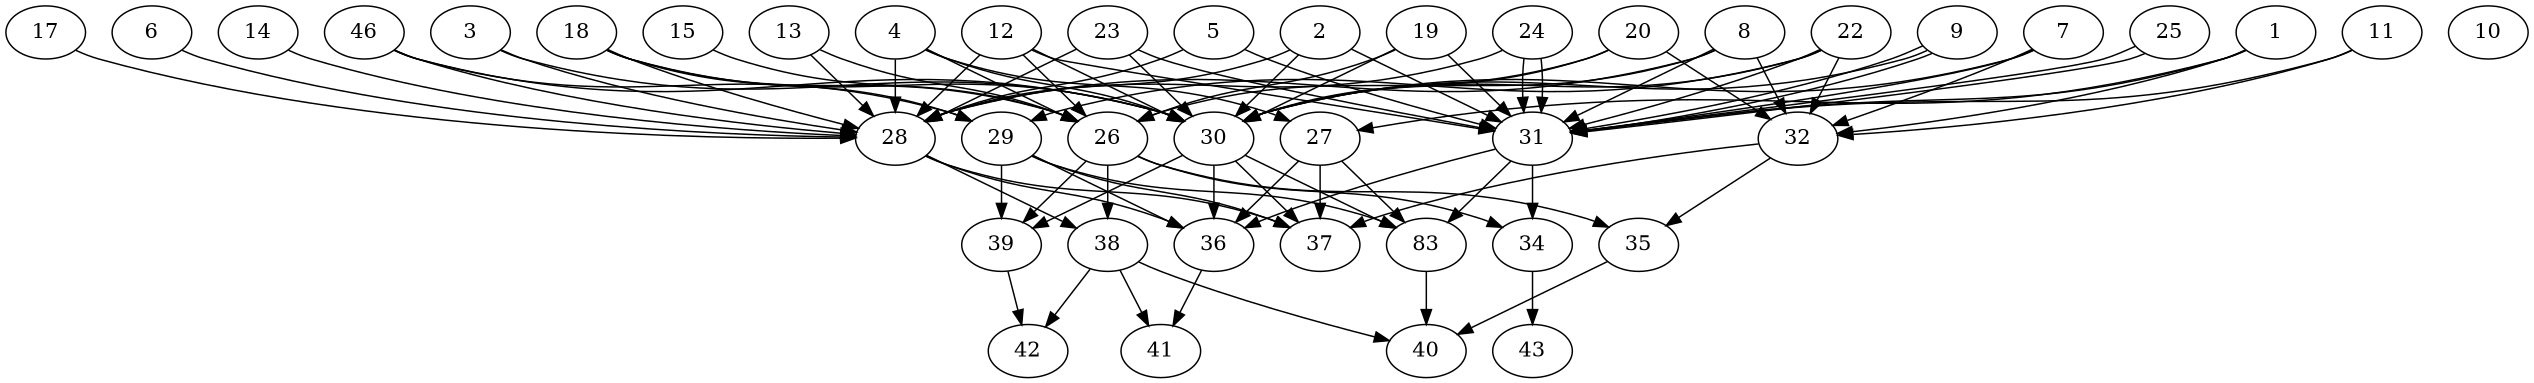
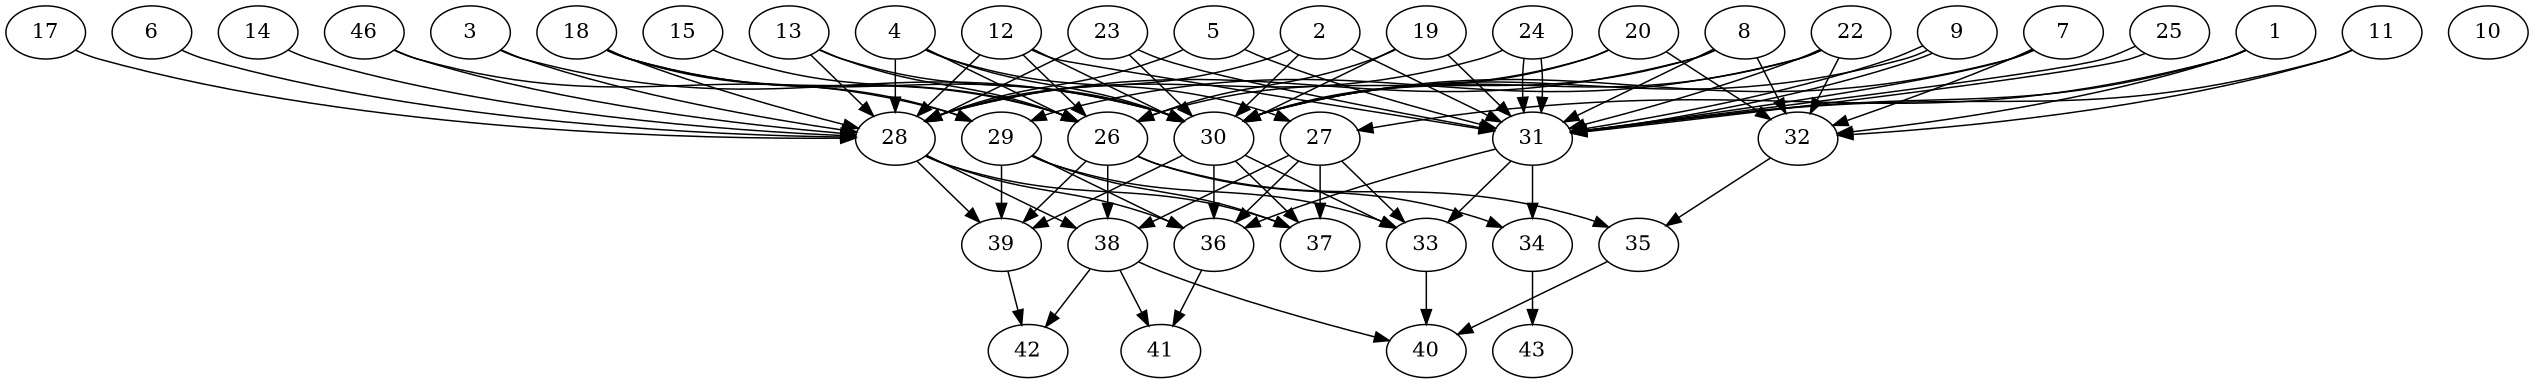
  digraph {
    node [alpha=0.15]
    1 [alpha=0.03 expect_size=79251017933258752000]
    27 [alpha=0.09 expect_size=2107149666400220479488]
    31 [alpha=0.05 expect_size=1920206519332853776384]
    32 [alpha=0.01 expect_size=355089109293602752]
    38 [expect_size=41422844428539440]
-   33 [alpha=0.00 expect_size=4598188409389842432 label=83]
+   33 [alpha=0.00 expect_size=4598188409389842432]
    36 [alpha=0.11 expect_size=256147484313363939328]
    37 [alpha=0.04 expect_size=29359481518343376]
    34 [alpha=0.01 expect_size=18709346638709344]
    35 [alpha=0.08 expect_size=3677860393156504]
    40 [alpha=0.06 expect_size=2058514076349029]
    41 [alpha=0.10 expect_size=10420176530119124]
    42 [alpha=0.05 expect_size=1624220669243465662464]
    43 [alpha=0.16 expect_size=1978944193644163]
    2 [alpha=0.03 expect_size=214807904389350496]
    28 [alpha=0.05 expect_size=11476312117548358]
    30 [expect_size=226275280806093184]
    39 [alpha=0.19 expect_size=735907931952429568]
    3 [alpha=0.19 expect_size=1794240265640961114112]
    4 [expect_size=489836058937852428288]
    26 [alpha=0.17 expect_size=457157651821517184]
    5 [alpha=0.10 expect_size=47417706965141368]
    6 [alpha=0.12 expect_size=413699400278536000]
    7 [alpha=0.18 expect_size=9230728888097148]
    8 [expect_size=9132775128692922]
    9 [alpha=0.09 expect_size=27615213762126020608]
    10 [alpha=0.14 expect_size=1934915189573057792]
    11 [alpha=0.04 expect_size=691443280289726464000]
    12 [alpha=0.09 expect_size=14559454894162122]
    13 [alpha=0.00 expect_size=4300937375044640]
    14 [alpha=0.11 expect_size=17772596832401916]
    15 [alpha=0.11 expect_size=1407067275682100]
    n33 [alpha=0.11 expect_size=185888425817959038976 label=46]
    29 [expect_size=347520078090628]
    17 [alpha=0.12 expect_size=12912088214336260]
    18 [alpha=0.13 expect_size=1115377546205069312]
    19 [alpha=0.09 expect_size=1860196710789798690816]
    20 [alpha=0.16 expect_size=722431746602335104]
    22 [expect_size=724943823613533184]
    23 [alpha=0.14 expect_size=116428592210136530944]
    24 [alpha=0.02 expect_size=98954518764403556352]
    25 [alpha=0.14 expect_size=14833755325464062]
    1 -> 27
    1 -> 31
    1 -> 32
+   27 -> 38
    27 -> 33
    27 -> 36
    27 -> 37
    31 -> 33
    31 -> 36
    31 -> 34
-   32 -> 37
    32 -> 35
    38 -> 40
    38 -> 41
    38 -> 42
    33 -> 40
    36 -> 41
    34 -> 43
    35 -> 40
    2 -> 31
    2 -> 28
    2 -> 30
    28 -> 38
    28 -> 36
    28 -> 37
+   28 -> 39
    30 -> 33
    30 -> 36
    30 -> 37
    30 -> 39
    39 -> 42
    3 -> 28
    3 -> 30
    4 -> 27
    4 -> 28
    4 -> 30
    4 -> 26
    26 -> 38
    26 -> 34
    26 -> 35
    26 -> 39
    5 -> 31
    5 -> 28
    6 -> 28
    7 -> 31
    7 -> 32
    7 -> 30
    8 -> 31
    8 -> 32
    8 -> 28
    8 -> 30
    9 -> 31
    9 -> 31
    9 -> 30
    11 -> 31
    11 -> 32
    12 -> 31
    12 -> 28
    12 -> 30
    12 -> 26
    13 -> 28
-   n33 -> 30
+   13 -> 30
    13 -> 26
    14 -> 28
    15 -> 26
    n33 -> 28
    n33 -> 29
    29 -> 33
    29 -> 36
    29 -> 37
    29 -> 39
    17 -> 28
    18 -> 28
    18 -> 30
    18 -> 26
    18 -> 29
    19 -> 31
    19 -> 30
    19 -> 26
    20 -> 32
    20 -> 30
    20 -> 26
    22 -> 31
    22 -> 32
    22 -> 30
    22 -> 29
    23 -> 31
    23 -> 28
    23 -> 30
    24 -> 31
    24 -> 31
    24 -> 28
    25 -> 31
    25 -> 31
  }
